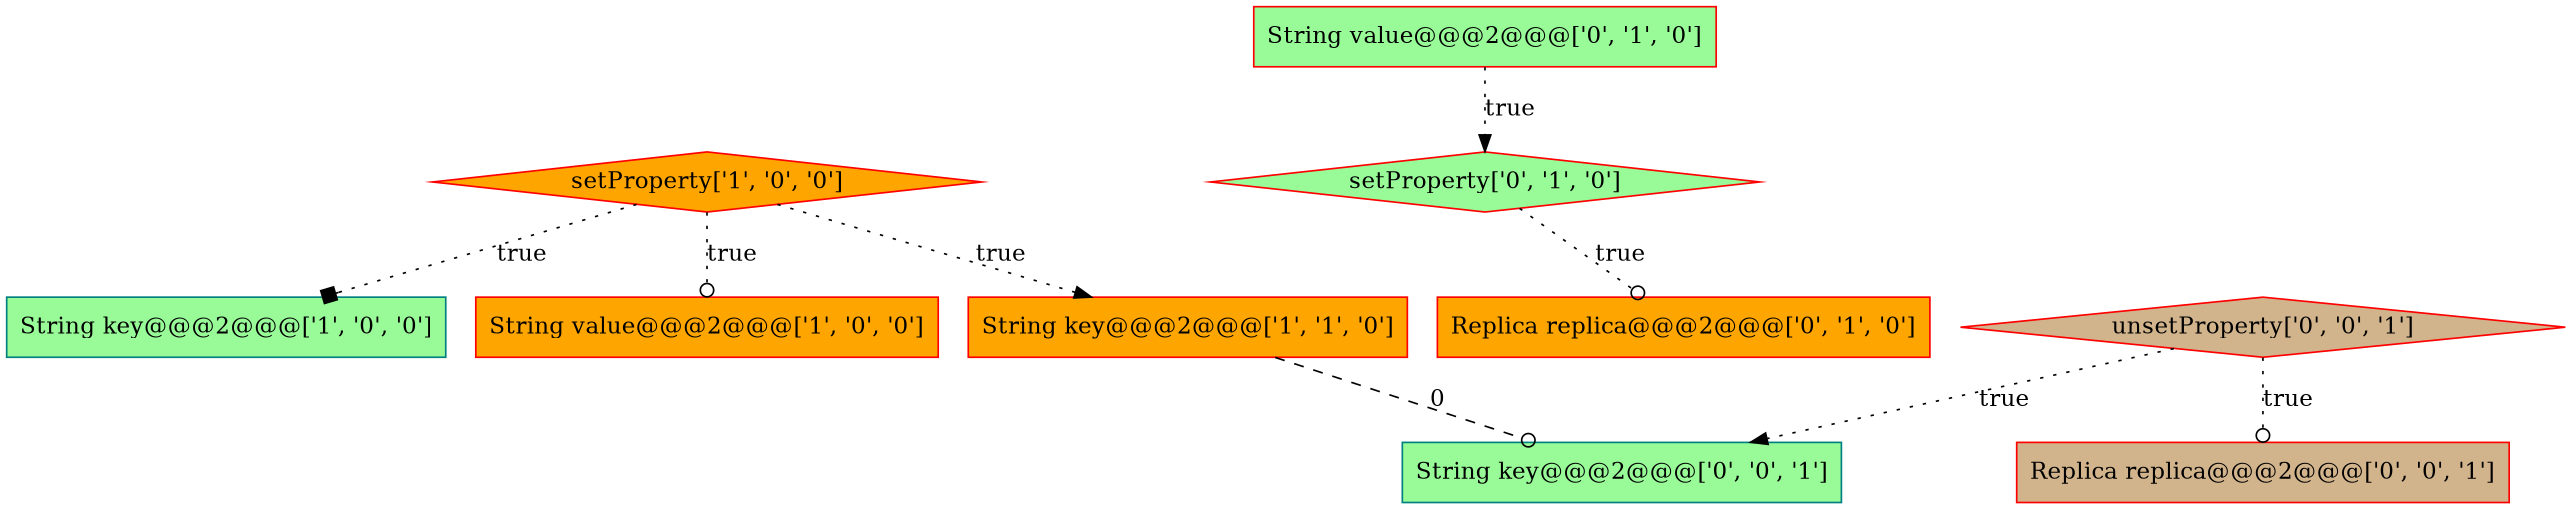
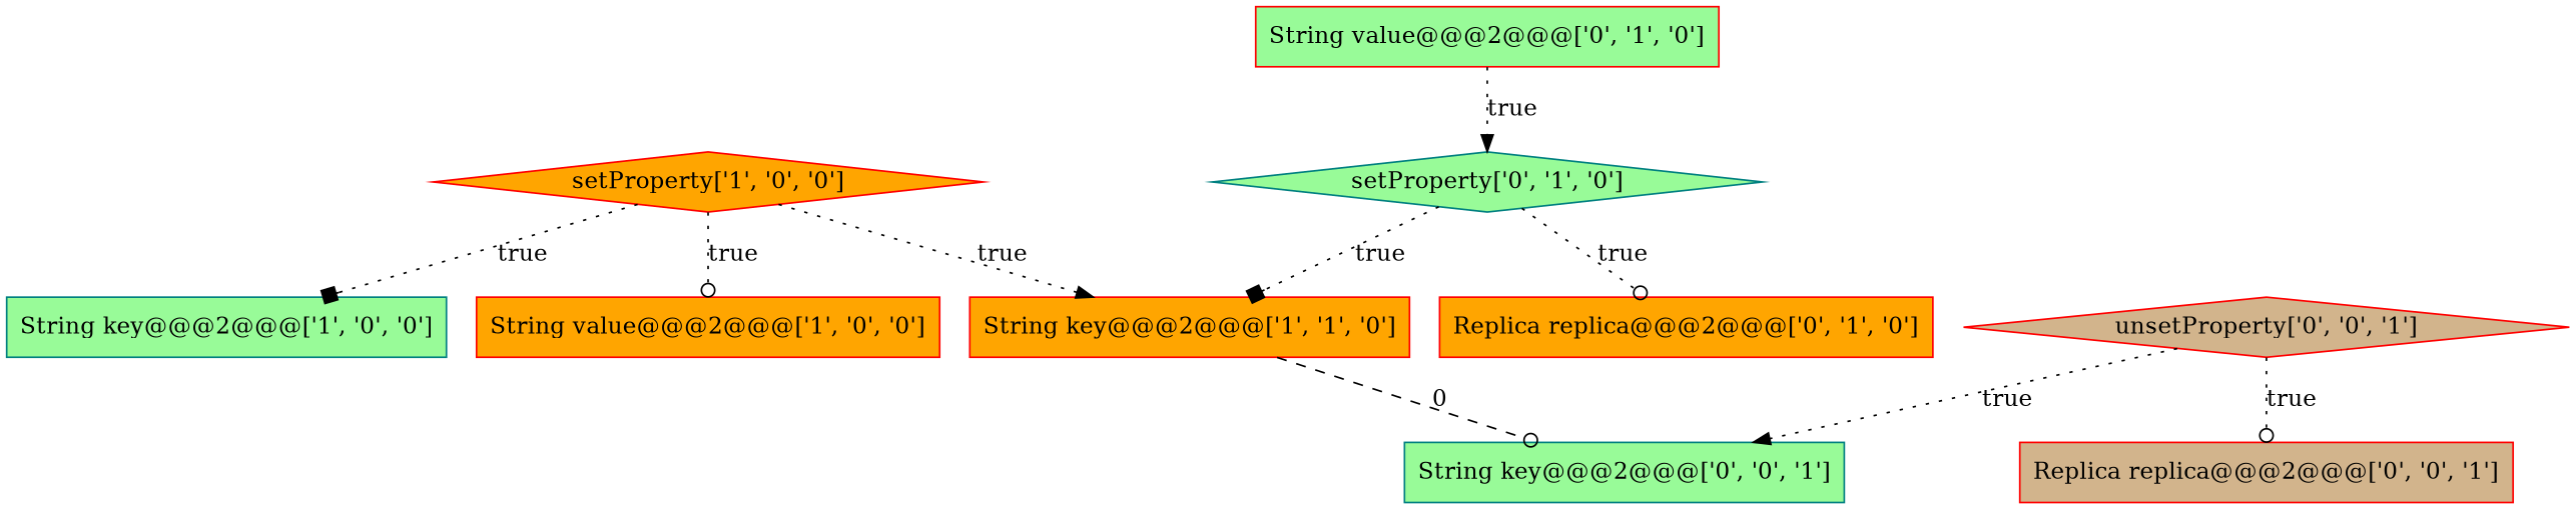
  digraph {
    node [color=red fillcolor=orange shape=box style=filled]
    edge [arrowhead=odot style=dotted]
    n1 [label="Replica replica@@@2@@@['0', '1', '0']"]
    n2 [label="String value@@@2@@@['1', '0', '0']"]
    n3 [label="setProperty['1', '0', '0']" shape=diamond]
    n4 [label="String key@@@2@@@['1', '1', '0']"]
    n5 [color=teal fillcolor=palegreen label="String key@@@2@@@['1', '0', '0']"]
    n6 [color=teal fillcolor=palegreen label="String key@@@2@@@['0', '0', '1']"]
    n7 [fillcolor=tan label="unsetProperty['0', '0', '1']" shape=diamond]
    n8 [fillcolor=tan label="Replica replica@@@2@@@['0', '0', '1']"]
-   n9 [fillcolor=palegreen label="setProperty['0', '1', '0']" shape=diamond]
+   n9 [color=teal fillcolor=palegreen label="setProperty['0', '1', '0']" shape=diamond]
    n10 [fillcolor=palegreen label="String value@@@2@@@['0', '1', '0']"]
    n3 -> n2 [label=true]
    n3 -> n4 [arrowhead=normal label=true]
    n3 -> n5 [arrowhead=box label=true]
    n4 -> n6 [label=0 style=dashed]
    n7 -> n6 [arrowhead=normal label=true]
    n7 -> n8 [label=true]
    n9 -> n1 [label=true]
+   n9 -> n4 [arrowhead=box label=true]
    n10 -> n9 [arrowhead=normal label=true]
  }
